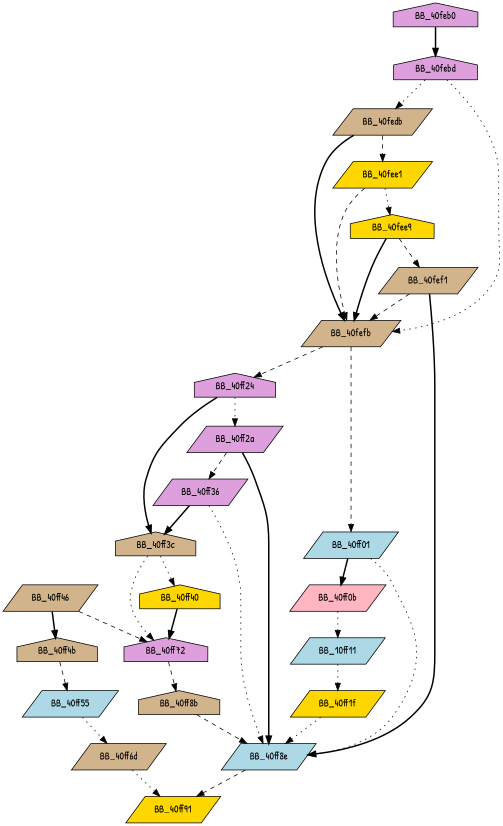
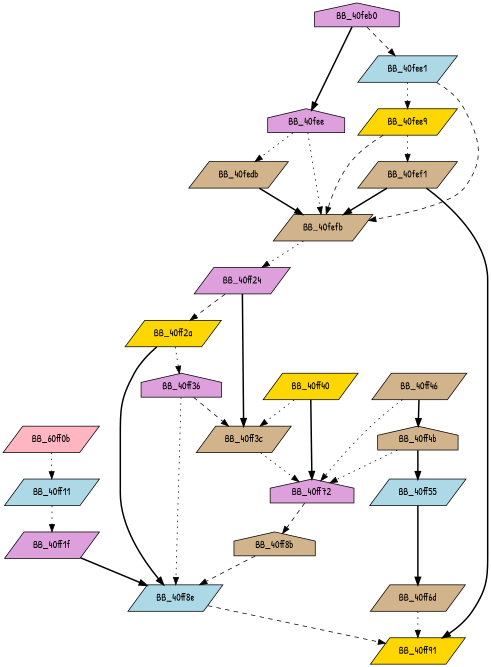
  digraph {
    fontname="Patrick Hand"
    node [fillcolor=tan fontname="Patrick Hand" shape=parallelogram style=filled]
    edge [fontname="Patrick Hand" style=dotted]
    BB_40feb0 [fillcolor=plum shape=house]
-   BB_40febd [fillcolor=plum shape=house]
+   BB_40febd [fillcolor=plum shape=house label=BB_40fee]
    BB_40fedb
    BB_40fefb
-   BB_40fee1 [fillcolor=gold]
-   BB_40ff01 [fillcolor=lightblue]
-   BB_40ff24 [fillcolor=plum shape=house]
-   BB_40fee9 [fillcolor=gold shape=house]
+   BB_40fee1 [fillcolor=lightblue]
+   BB_40ff24 [fillcolor=plum]
+   BB_40fee9 [fillcolor=gold]
    BB_40ff8e [fillcolor=lightblue]
-   BB_40ff0b [fillcolor=lightpink]
-   BB_40ff2a [fillcolor=plum]
-   BB_40ff3c [shape=house]
+   BB_40ff0b [fillcolor=lightpink label=BB_60ff0b]
+   BB_40ff2a [fillcolor=gold]
+   BB_40ff3c
    BB_40fef1
    BB_40ff91 [fillcolor=gold]
-   BB_40ff11 [fillcolor=lightblue label=BB_10ff11]
-   BB_40ff36 [fillcolor=plum]
-   BB_40ff40 [fillcolor=gold shape=house]
+   BB_40ff11 [fillcolor=lightblue]
+   BB_40ff36 [fillcolor=plum shape=house]
+   BB_40ff40 [fillcolor=gold]
    BB_40ff72 [fillcolor=plum shape=house]
-   BB_40ff1f [fillcolor=gold]
+   BB_40ff1f [fillcolor=plum]
    BB_40ff8b [shape=house]
    BB_40ff46
    BB_40ff4b [shape=house]
    BB_40ff55 [fillcolor=lightblue]
    BB_40ff6d
    BB_40feb0 -> BB_40febd [style=bold]
    BB_40febd -> BB_40fedb
    BB_40febd -> BB_40fefb
    BB_40fedb -> BB_40fefb [style=bold]
-   BB_40fedb -> BB_40fee1 [style=dashed]
-   BB_40fefb -> BB_40ff01 [style=dashed]
-   BB_40fefb -> BB_40ff24 [style=dashed]
+   BB_40feb0 -> BB_40fee1 [style=dashed]
+   BB_40fefb -> BB_40ff24
    BB_40fee1 -> BB_40fefb [style=dashed]
    BB_40fee1 -> BB_40fee9
-   BB_40ff01 -> BB_40ff8e
-   BB_40ff01 -> BB_40ff0b [style=bold]
-   BB_40ff24 -> BB_40ff2a
+   BB_40ff24 -> BB_40ff2a [style=dashed]
    BB_40ff24 -> BB_40ff3c [style=bold]
-   BB_40fee9 -> BB_40fefb [style=bold]
-   BB_40fee9 -> BB_40fef1 [style=dashed]
+   BB_40fee9 -> BB_40fefb [style=dashed]
+   BB_40fee9 -> BB_40fef1
    BB_40ff8e -> BB_40ff91 [style=dashed]
    BB_40ff0b -> BB_40ff11
    BB_40ff2a -> BB_40ff8e [style=bold]
-   BB_40ff2a -> BB_40ff36 [style=dashed]
-   BB_40ff3c -> BB_40ff40
+   BB_40ff2a -> BB_40ff36
+   BB_40ff40 -> BB_40ff3c
    BB_40ff3c -> BB_40ff72
-   BB_40fef1 -> BB_40fefb [style=dashed]
-   BB_40fef1 -> BB_40ff8e [style=bold]
+   BB_40fef1 -> BB_40fefb [style=bold]
+   BB_40fef1 -> BB_40ff91 [style=bold]
    BB_40ff11 -> BB_40ff1f
    BB_40ff36 -> BB_40ff8e
-   BB_40ff36 -> BB_40ff3c [style=bold]
+   BB_40ff36 -> BB_40ff3c [style=dashed]
    BB_40ff40 -> BB_40ff72 [style=bold]
    BB_40ff72 -> BB_40ff8b [style=dashed]
-   BB_40ff1f -> BB_40ff8e
+   BB_40ff1f -> BB_40ff8e [style=bold]
    BB_40ff8b -> BB_40ff8e [style=dashed]
-   BB_40ff46 -> BB_40ff72 [style=dashed]
+   BB_40ff46 -> BB_40ff72
    BB_40ff46 -> BB_40ff4b [style=bold]
-   BB_40ff4b -> BB_40ff55 [style=dashed]
-   BB_40ff55 -> BB_40ff6d
+   BB_40ff4b -> BB_40ff72
+   BB_40ff4b -> BB_40ff55 [style=bold]
+   BB_40ff55 -> BB_40ff6d [style=bold]
    BB_40ff6d -> BB_40ff91
  }
